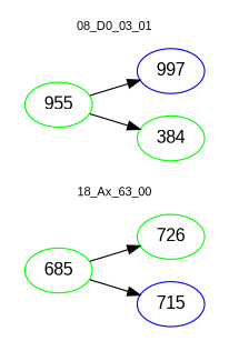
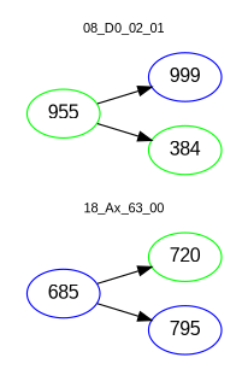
  digraph {
    fontname="Liberation Sans"
    rankdir=LR
    node [color=green fontname="Liberation Sans"]
    edge [color=black fontname="Liberation Sans"]
-   n1 [label=685]
-   n2 [color=blue label=715]
-   n3 [label=726]
+   n1 [color=blue label=685]
+   n2 [color=blue label=795]
+   n3 [label=720]
    n4 [label=955]
    n5 [label=384]
-   n6 [color=blue label=997]
+   n6 [color=blue label=999]
    subgraph cluster_1 {
      color=white
      fontsize=10
      label="18_Ax_63_00"
      n1
      n2
      n3
    }
    subgraph cluster_2 {
      color=white
      fontsize=10
-     label="08_D0_03_01"
+     label="08_D0_02_01"
      n4
      n5
      n6
    }
    n1 -> n2
    n1 -> n3
    n4 -> n5
    n4 -> n6
  }
